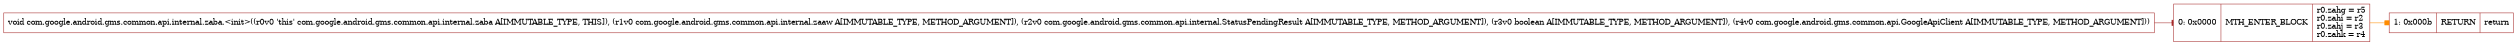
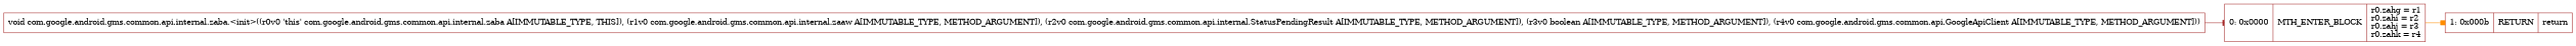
  digraph {
    rankdir=LR
    node [shape=record color=brown]
-   n1 [label="{0\:\ 0x0000|MTH_ENTER_BLOCK\l|r0.zahg = r5\lr0.zahi = r2\lr0.zahj = r3\lr0.zahk = r4\l}"]
+   n1 [label="{0\:\ 0x0000|MTH_ENTER_BLOCK\l|r0.zahg = r1\lr0.zahi = r2\lr0.zahj = r3\lr0.zahk = r4\l}"]
    n2 [label="{1\:\ 0x000b|RETURN\l|return\l}"]
    n3 [label="{void com.google.android.gms.common.api.internal.zaba.\<init\>((r0v0 'this' com.google.android.gms.common.api.internal.zaba A[IMMUTABLE_TYPE, THIS]), (r1v0 com.google.android.gms.common.api.internal.zaaw A[IMMUTABLE_TYPE, METHOD_ARGUMENT]), (r2v0 com.google.android.gms.common.api.internal.StatusPendingResult A[IMMUTABLE_TYPE, METHOD_ARGUMENT]), (r3v0 boolean A[IMMUTABLE_TYPE, METHOD_ARGUMENT]), (r4v0 com.google.android.gms.common.api.GoogleApiClient A[IMMUTABLE_TYPE, METHOD_ARGUMENT])) }"]
    n1 -> n2 [color=darkorange arrowhead=box]
    n3 -> n1 [color=brown arrowhead=tee]
  }
